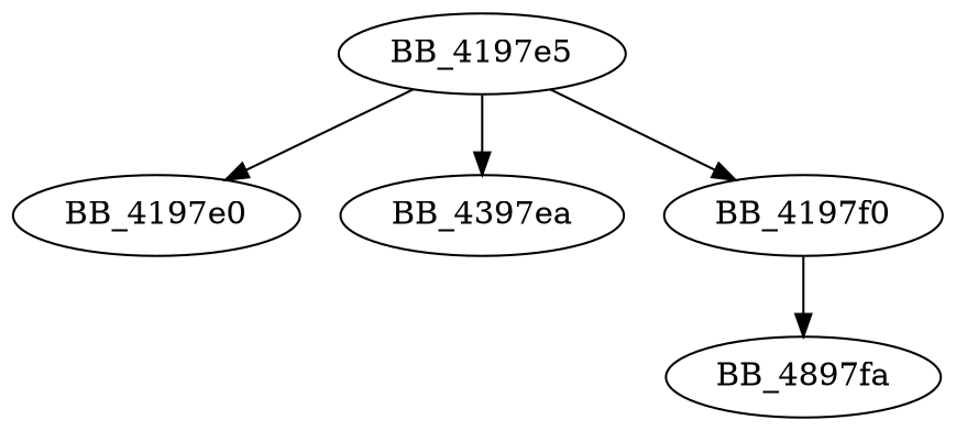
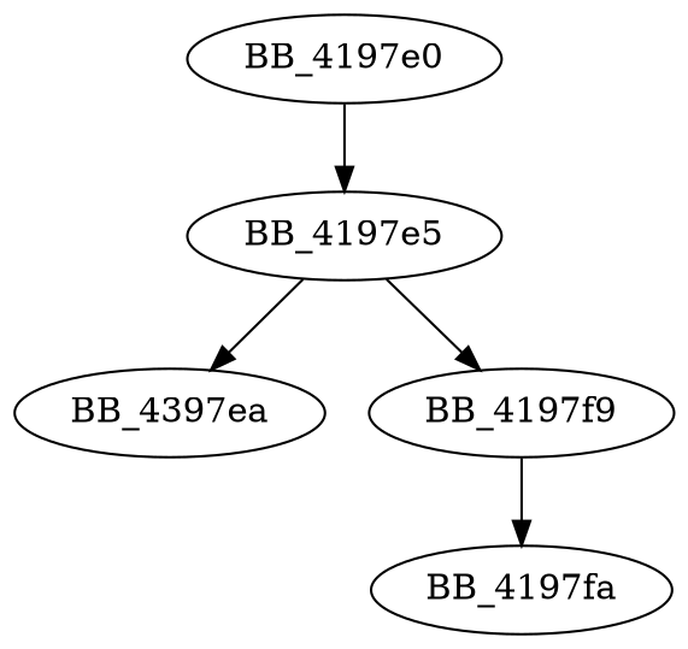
  digraph {
    BB_4197e0
    BB_4197e5
    n3 [label=BB_4397ea]
-   BB_4197f0
-   BB_4197fa [label=BB_4897fa]
-   BB_4197e5 -> BB_4197e0
+   BB_4197f0 [label=BB_4197f9]
+   BB_4197fa
+   BB_4197e0 -> BB_4197e5
    BB_4197e5 -> n3
    BB_4197e5 -> BB_4197f0
    BB_4197f0 -> BB_4197fa
  }
